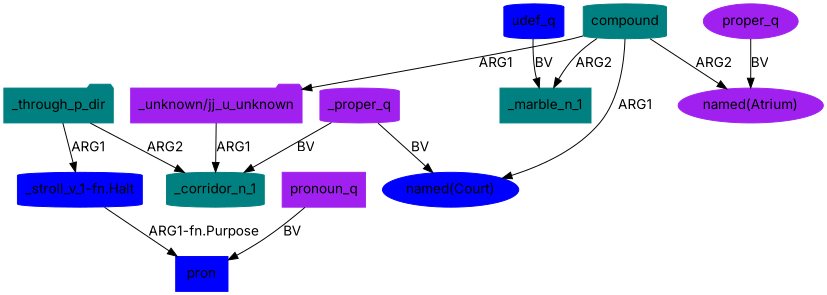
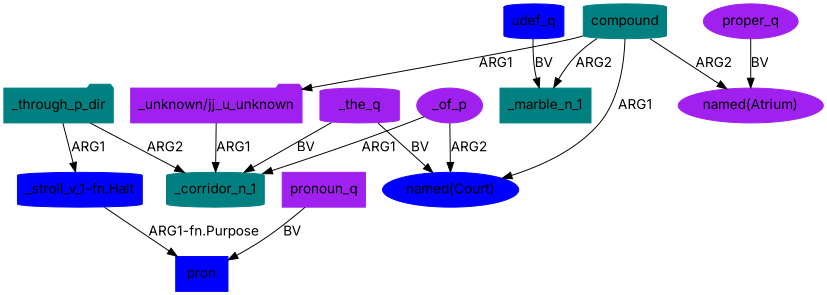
  digraph {
    fontname=Inter
    node [color=purple fontname=Inter shape=cylinder style=filled]
    edge [fontname=Inter]
    compound [color=teal]
    n2 [label="_unknown/jj_u_unknown" shape=folder]
    _marble_n_1 [color=teal shape=box]
    "named(Court)" [color=blue shape=ellipse]
    "named(Atrium)" [shape=ellipse]
    _corridor_n_1 [color=teal]
    "_stroll_v_1-fn.Halt" [color=blue]
    pron [color=blue shape=box]
    _through_p_dir [color=teal shape=folder]
-   _the_q [label=_proper_q]
+   _the_q
    proper_q [shape=ellipse]
+   _of_p [shape=ellipse]
    udef_q [color=blue]
    pronoun_q [shape=box]
    compound -> n2 [label=ARG1]
    compound -> _marble_n_1 [label=ARG2]
    compound -> "named(Court)" [label=ARG1]
    compound -> "named(Atrium)" [label=ARG2]
    n2 -> _corridor_n_1 [label=ARG1]
    "_stroll_v_1-fn.Halt" -> pron [label="ARG1-fn.Purpose"]
    _through_p_dir -> _corridor_n_1 [label=ARG2]
    _through_p_dir -> "_stroll_v_1-fn.Halt" [label=ARG1]
    _the_q -> "named(Court)" [label=BV]
    _the_q -> _corridor_n_1 [label=BV]
    proper_q -> "named(Atrium)" [label=BV]
+   _of_p -> "named(Court)" [label=ARG2]
+   _of_p -> _corridor_n_1 [label=ARG1]
    udef_q -> _marble_n_1 [label=BV]
    pronoun_q -> pron [label=BV]
  }
